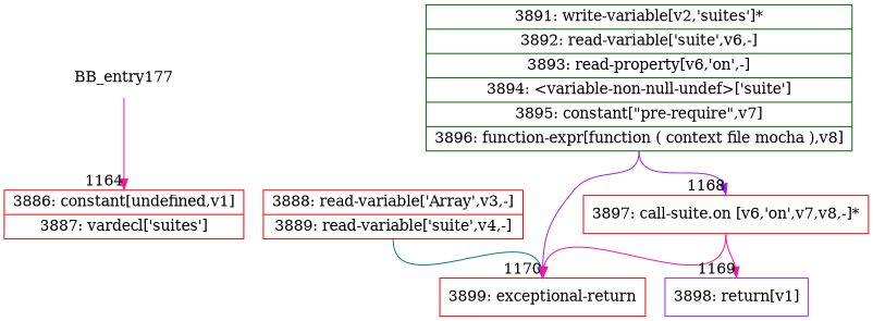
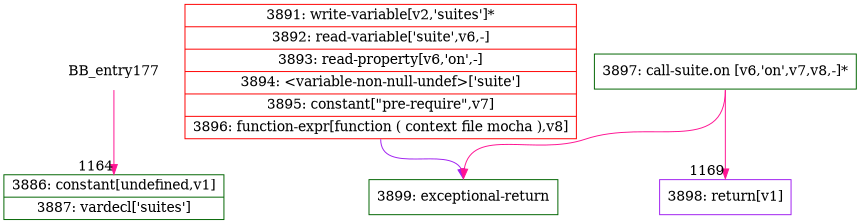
  digraph {
    rankdir=TD
    node [color=red shape=record]
    edge [color=deeppink headport=n tailport=s]
    n1 [label=BB_entry177 shape=none]
-   n2 [label="{3886: constant[undefined,v1]|3887: vardecl['suites']}"]
-   n3 [label="{3888: read-variable['Array',v3,-]|3889: read-variable['suite',v4,-]}"]
-   n4 [label="{3899: exceptional-return}"]
-   n5 [color=darkgreen label="{3891: write-variable[v2,'suites']*|3892: read-variable['suite',v6,-]|3893: read-property[v6,'on',-]|3894: \<variable-non-null-undef\>['suite']|3895: constant[\"pre-require\",v7]|3896: function-expr[function ( context file mocha ),v8]}"]
-   n6 [label="{3897: call-suite.on [v6,'on',v7,v8,-]*}"]
+   n2 [color=darkgreen label="{3886: constant[undefined,v1]|3887: vardecl['suites']}"]
+   n4 [color=darkgreen label="{3899: exceptional-return}"]
+   n5 [label="{3891: write-variable[v2,'suites']*|3892: read-variable['suite',v6,-]|3893: read-property[v6,'on',-]|3894: \<variable-non-null-undef\>['suite']|3895: constant[\"pre-require\",v7]|3896: function-expr[function ( context file mocha ),v8]}"]
+   n6 [color=darkgreen label="{3897: call-suite.on [v6,'on',v7,v8,-]*}"]
    n7 [color=purple label="{3898: return[v1]}"]
    n1 -> n2 [headlabel="    1164"]
-   n3 -> n4 [color=teal headlabel="      1170"]
    n5 -> n4 [color=purple]
-   n5 -> n6 [color=purple headlabel="      1168"]
    n6 -> n4
    n6 -> n7 [headlabel="      1169"]
  }
